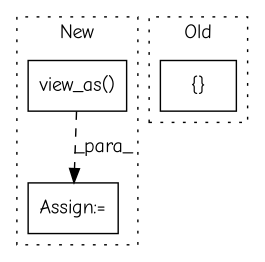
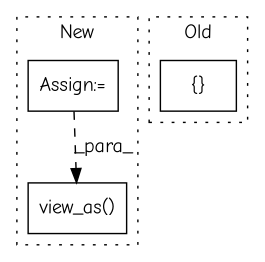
  digraph {
    fontname="Comic Neue"
    node [shape=box fontname="Comic Neue"]
    n1 [a=75 l="15,1" label="view_as()" s="4162,4181"]
    n2 [a=68 l=3 label="Assign:=" s=4151]
    n3 [a=95 l="1,1" label="{}" s="4840,4866"]
    subgraph cluster_1 {
      label=New
      style=dotted
      n1
      n2
    }
    subgraph cluster_2 {
      label=Old
      style=dotted
      n3
    }
-   n1 -> n2 [label=_para_ style=dashed arrowhead=normal fontname="Comic Neue"]
+   n2 -> n1 [label=_para_ style=dashed arrowhead=normal fontname="Comic Neue"]
  }
